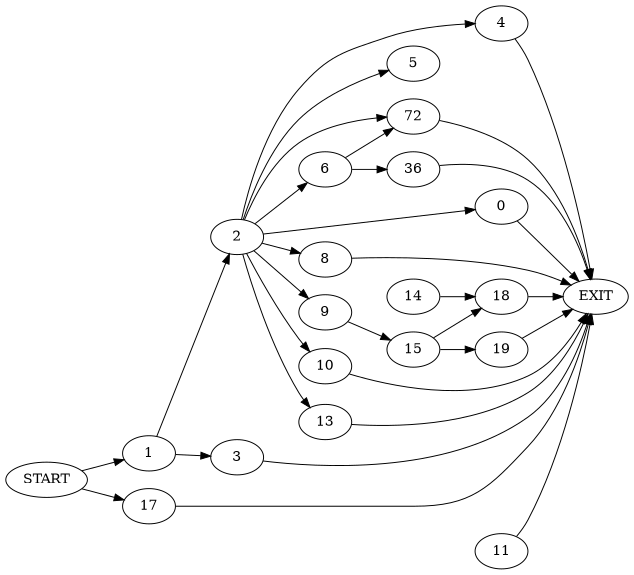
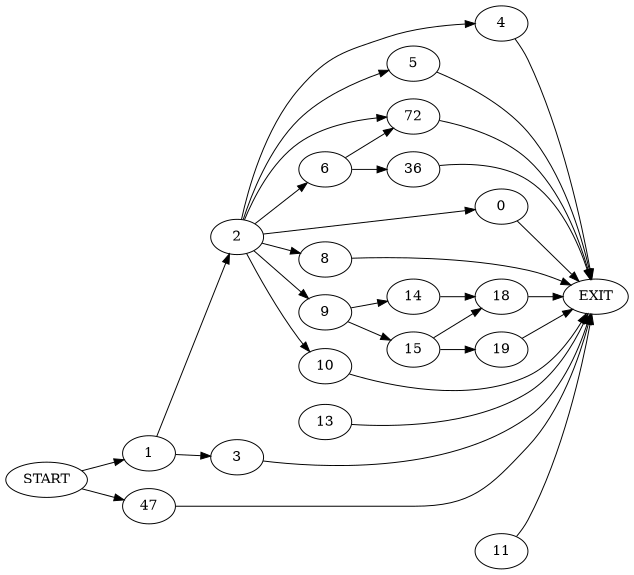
  digraph {
    rankdir=LR
    n1 [label=START]
    1
-   17
+   17 [label=47]
    2
    3
    n6 [label=EXIT]
    4
    5
    6
    n10 [label=0]
    8
    9
    10
    n14 [label=72]
    13
    n16 [label=36]
    14
    15
    11
    18
    19
    n1 -> 1
    n1 -> 17
    1 -> 2
    1 -> 3
    17 -> n6
    2 -> 4
    2 -> 5
    2 -> 6
    2 -> n10
    2 -> 8
    2 -> 9
    2 -> 10
    2 -> n14
-   2 -> 13
    3 -> n6
    4 -> n6
+   5 -> n6
    6 -> n14
    6 -> n16
    n10 -> n6
    8 -> n6
+   9 -> 14
    9 -> 15
    10 -> n6
    n14 -> n6
    13 -> n6
    n16 -> n6
    14 -> 18
    15 -> 18
    15 -> 19
    11 -> n6
    18 -> n6
    19 -> n6
  }
